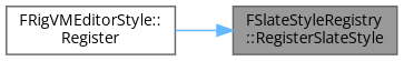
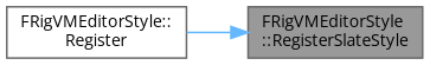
  digraph {
    rankdir=RL
    fontname="Open Sans"
    node [fontname="Open Sans" fontsize=10 shape=box style=filled]
-   n1 [color=gray40 fillcolor=grey60 fontcolor=black height=0.2 label="FSlateStyleRegistry\l::RegisterSlateStyle" width=0.4]
+   n1 [color=gray40 fillcolor=grey60 fontcolor=black height=0.2 label="FRigVMEditorStyle\l::RegisterSlateStyle" width=0.4]
    n2 [color=grey40 fillcolor=white height=0.2 label="FRigVMEditorStyle::\lRegister" width=0.4]
    n1 -> n2 [color=steelblue1 dir=back fontname="Open Sans" fontsize=10 labelfontname=Helvetica labelfontsize=10 style=solid]
  }
